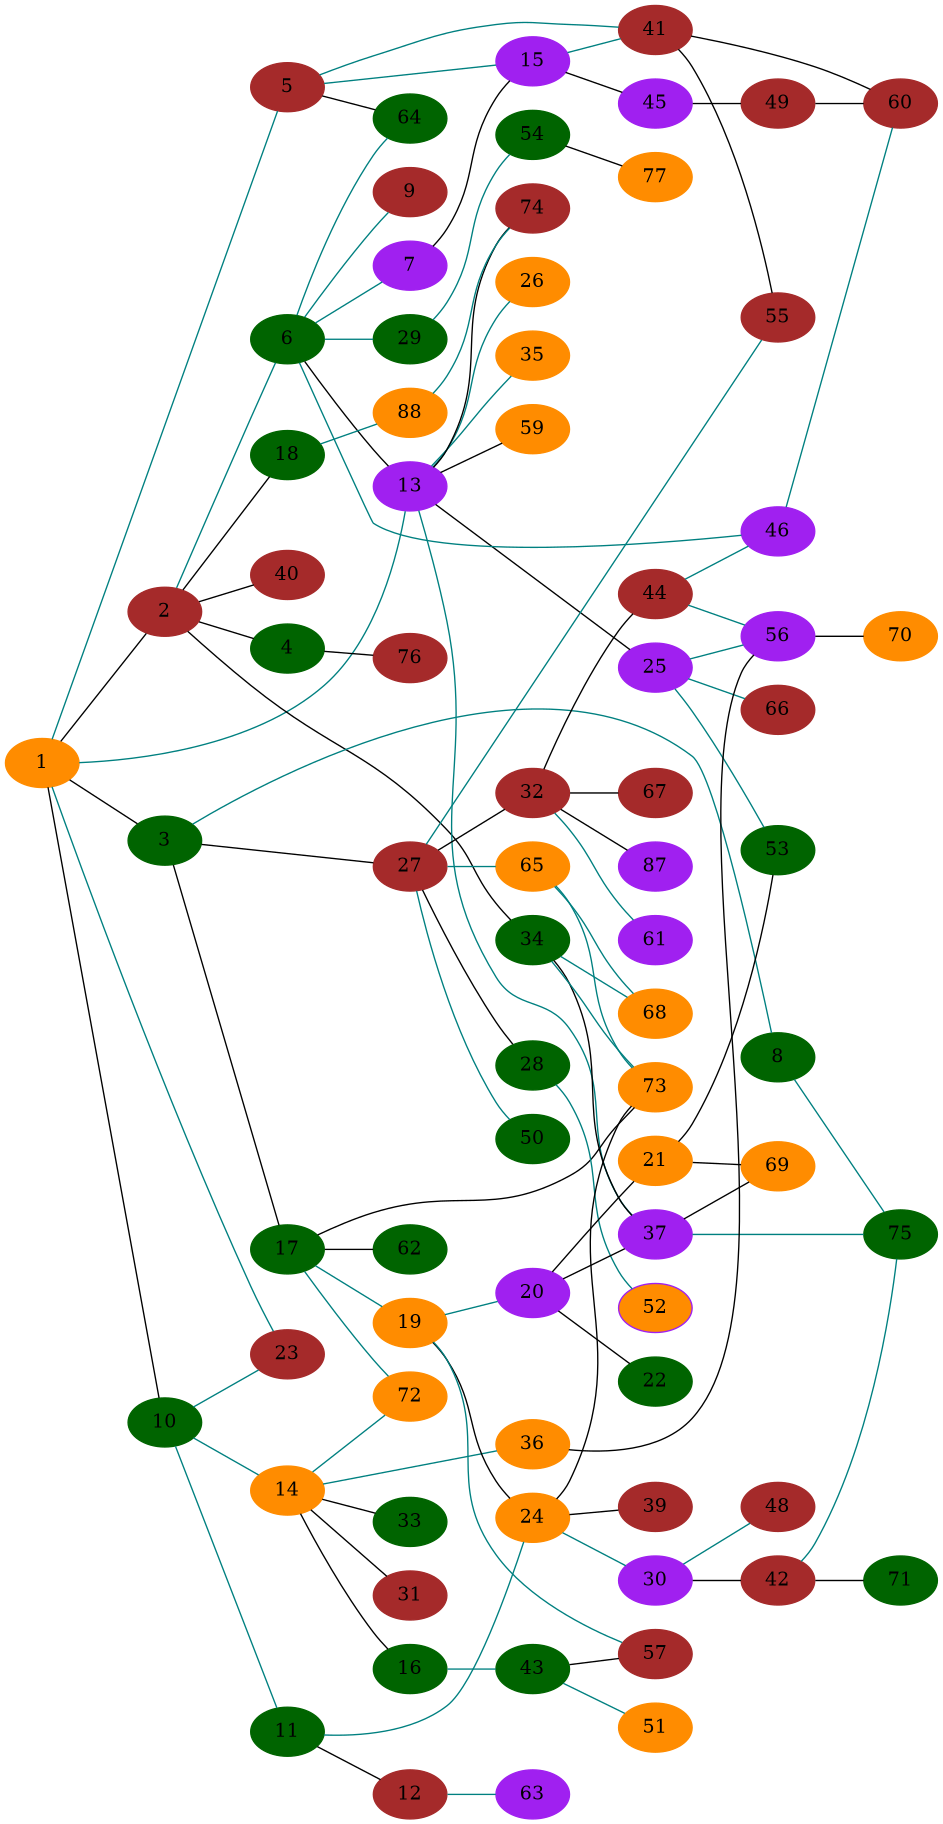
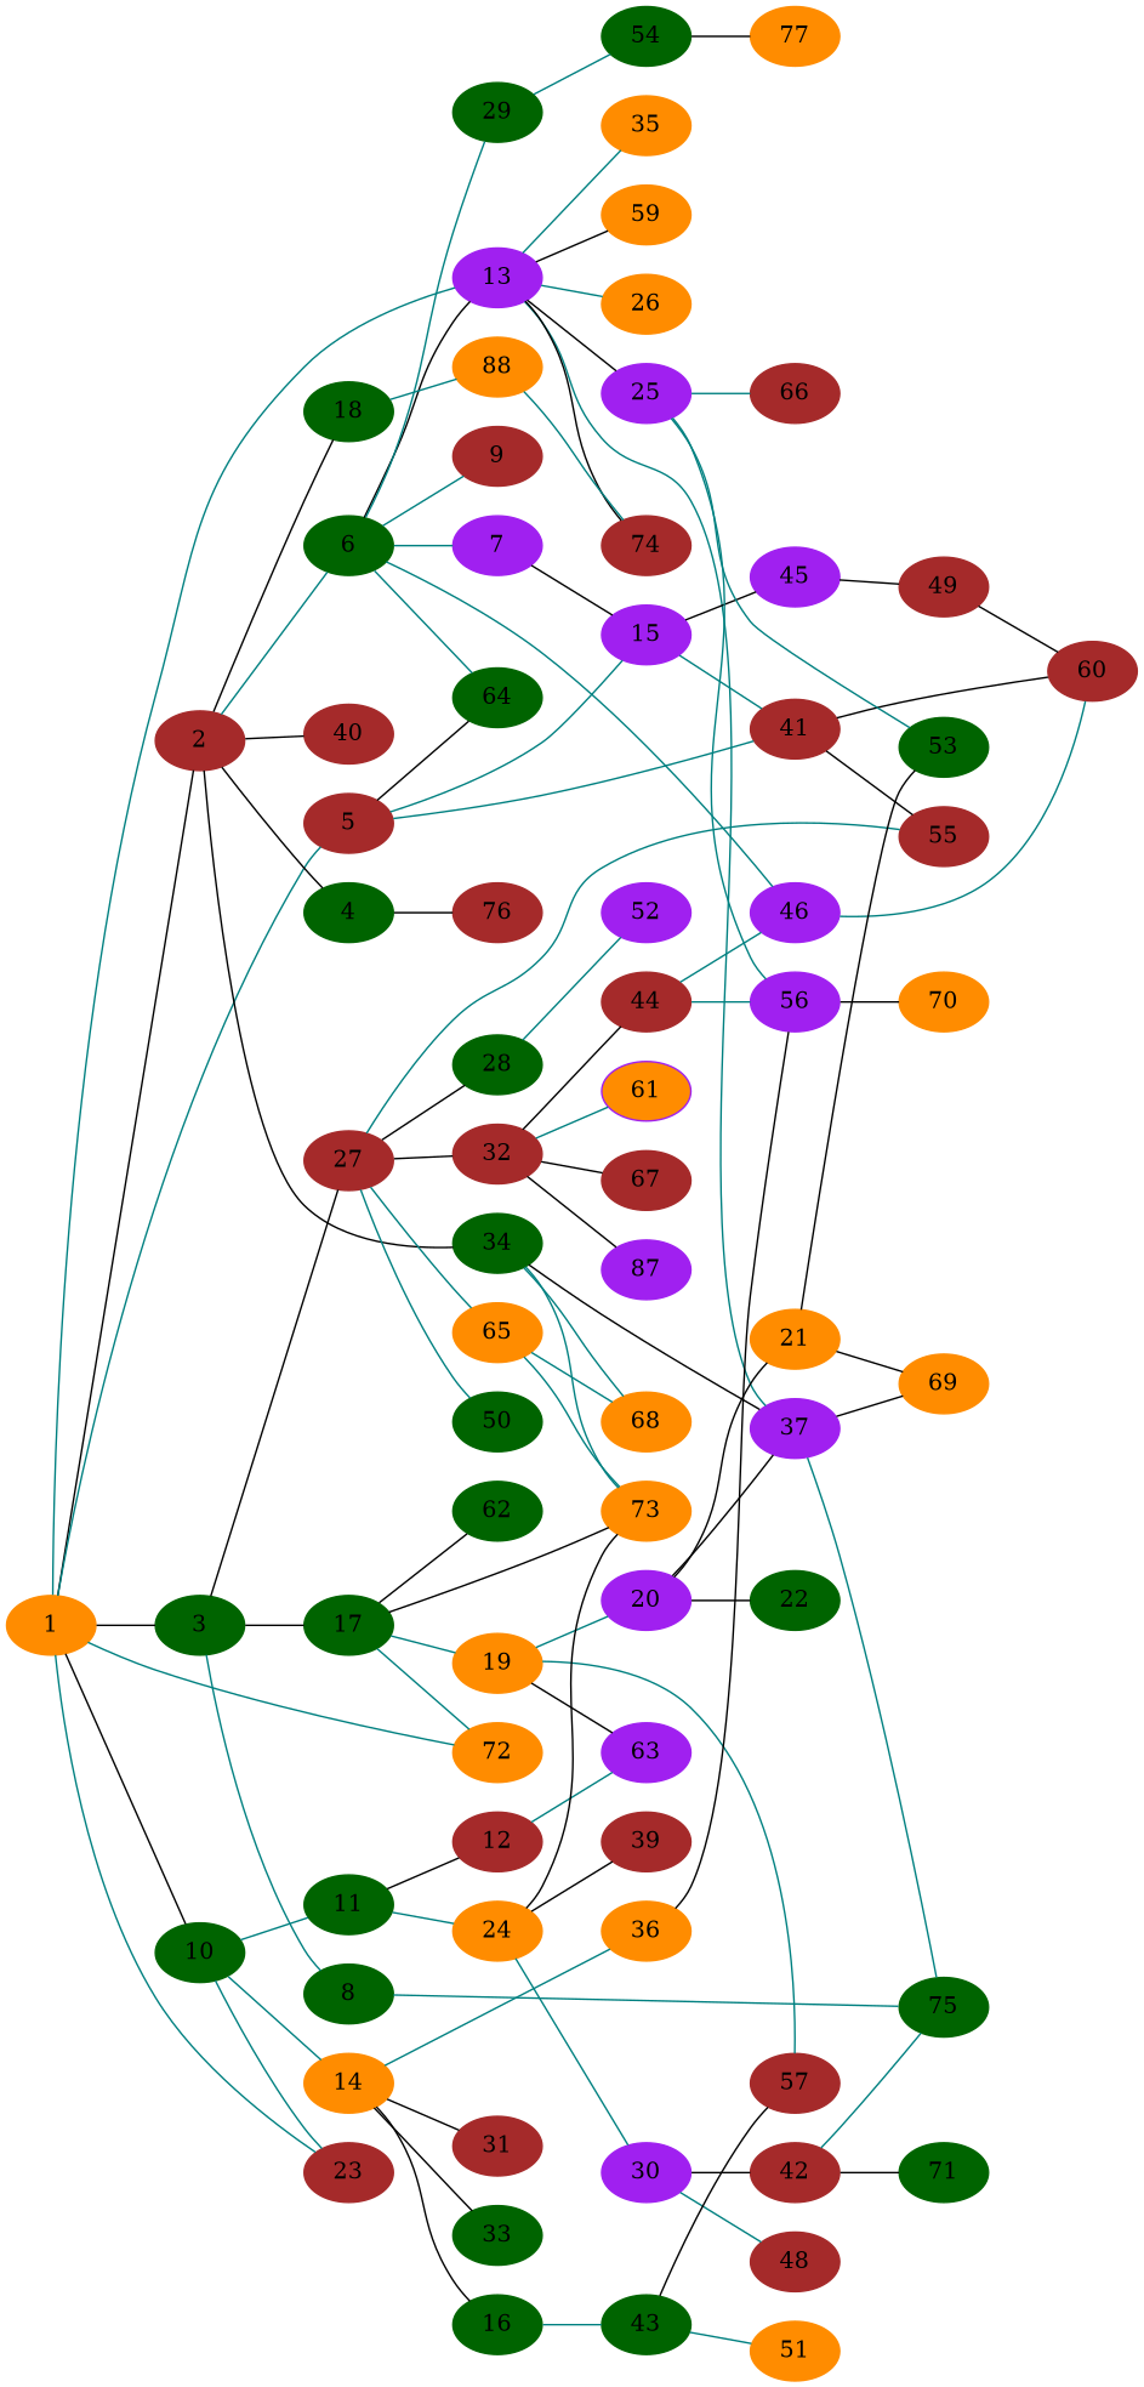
  graph {
    fontname="DejaVu Serif"
    rankdir=LR
    node [color=brown fontname="DejaVu Serif" style=filled]
    edge [color=teal fontname="DejaVu Serif"]
    1 [color=darkorange]
    2
    3 [color=darkgreen]
    5
    10 [color=darkgreen]
    13 [color=purple]
    23
    72 [color=darkorange]
    4 [color=darkgreen]
    6 [color=darkgreen]
    18 [color=darkgreen]
    34 [color=darkgreen]
    40
    8 [color=darkgreen]
    17 [color=darkgreen]
    27
    15 [color=purple]
    41
    64 [color=darkgreen]
    11 [color=darkgreen]
    14 [color=darkorange]
    25 [color=purple]
    26 [color=darkorange]
    35 [color=darkorange]
    37 [color=purple]
    59 [color=darkorange]
    74
    76
    7 [color=purple]
    9
    29 [color=darkgreen]
    46 [color=purple]
    n33 [color=darkorange label=88]
    73 [color=darkorange]
    68 [color=darkorange]
    75 [color=darkgreen]
    19 [color=darkorange]
    62 [color=darkgreen]
    28 [color=darkgreen]
    32
    50 [color=darkgreen]
    55
    65 [color=darkorange]
    45 [color=purple]
    60
    54 [color=darkgreen]
    12
    24 [color=darkorange]
    16 [color=darkgreen]
    31
    33 [color=darkgreen]
    36 [color=darkorange]
    63 [color=purple]
    30 [color=purple]
    39
    53 [color=darkgreen]
    56 [color=purple]
    66
    69 [color=darkorange]
    43 [color=darkgreen]
    49
    57
    51 [color=darkorange]
    20 [color=purple]
    21 [color=darkorange]
    22 [color=darkgreen]
    42
    48
    70 [color=darkorange]
-   52 [color=purple fillcolor=darkorange]
+   52 [color=purple]
    44
    n72 [color=purple label=87]
-   61 [color=purple]
+   61 [color=purple fillcolor=darkorange]
    67
    77 [color=darkorange]
    71 [color=darkgreen]
    1 -- 2 [color=black]
    1 -- 3 [color=black]
    1 -- 5
    1 -- 10 [color=black]
    1 -- 13
    1 -- 23
-   14 -- 72
+   1 -- 72
    2 -- 4 [color=black]
    2 -- 6
    2 -- 18 [color=black]
    2 -- 34 [color=black]
    2 -- 40 [color=black]
    3 -- 8
    3 -- 17 [color=black]
    3 -- 27 [color=black]
    5 -- 15
    5 -- 41
    5 -- 64 [color=black]
    10 -- 23
    10 -- 11
    10 -- 14
    13 -- 25 [color=black]
    13 -- 26
    13 -- 35
    13 -- 37
    13 -- 59 [color=black]
    13 -- 74 [color=black]
    4 -- 76 [color=black]
    6 -- 13 [color=black]
    6 -- 64
    6 -- 7
    6 -- 9
    6 -- 29
    6 -- 46
    18 -- n33
    34 -- 37 [color=black]
    34 -- 73
    34 -- 68
    8 -- 75
    17 -- 72
    17 -- 73 [color=black]
    17 -- 19
    17 -- 62 [color=black]
    27 -- 28 [color=black]
    27 -- 32 [color=black]
    27 -- 50
    27 -- 55
    27 -- 65
    15 -- 41
    15 -- 45 [color=black]
    41 -- 55 [color=black]
    41 -- 60 [color=black]
    11 -- 12 [color=black]
    11 -- 24
    14 -- 16 [color=black]
    14 -- 31 [color=black]
    14 -- 33 [color=black]
    14 -- 36
    25 -- 53
    25 -- 56
    25 -- 66
    37 -- 75
    37 -- 69 [color=black]
    7 -- 15 [color=black]
    29 -- 54
    46 -- 60
    n33 -- 74
-   19 -- 24 [color=black]
+   19 -- 63 [color=black]
    19 -- 57
    19 -- 20
    28 -- 52
    32 -- 44 [color=black]
    32 -- n72 [color=black]
    32 -- 61
    32 -- 67 [color=black]
    65 -- 73
    65 -- 68
    45 -- 49 [color=black]
    54 -- 77 [color=black]
    12 -- 63
    24 -- 73 [color=black]
    24 -- 30
    24 -- 39 [color=black]
    16 -- 43
    36 -- 56 [color=black]
    30 -- 42 [color=black]
    30 -- 48
    56 -- 70 [color=black]
    43 -- 57 [color=black]
    43 -- 51
    49 -- 60 [color=black]
    20 -- 37 [color=black]
    20 -- 21 [color=black]
    20 -- 22 [color=black]
    21 -- 53 [color=black]
    21 -- 69 [color=black]
    42 -- 75
    42 -- 71 [color=black]
    44 -- 46
    44 -- 56
  }
